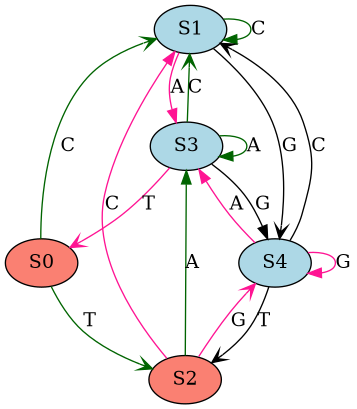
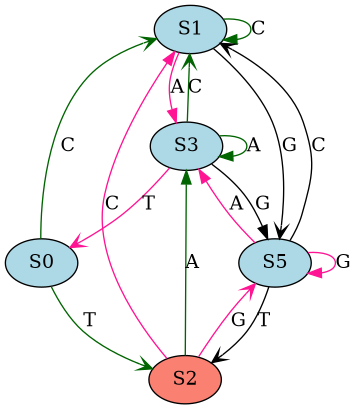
  strict digraph {
    node [fillcolor=lightblue style=filled]
    edge [arrowhead=normal color=darkgreen]
    S1
-   S0 [fillcolor=salmon]
+   S0
    S2 [fillcolor=salmon]
    S3
-   S4
+   S4 [label=S5]
    S1 -> S1 [label=C]
    S1 -> S3 [color=deeppink label=A]
    S1 -> S4 [arrowhead=vee color=black label=G]
    S0 -> S1 [arrowhead=vee label=C]
    S0 -> S2 [arrowhead=vee label=T]
    S2 -> S1 [color=deeppink label=C]
    S2 -> S3 [label=A]
    S2 -> S4 [arrowhead=vee color=deeppink label=G]
    S3 -> S1 [arrowhead=vee label=C]
    S3 -> S0 [arrowhead=vee color=deeppink label=T]
    S3 -> S3 [label=A]
    S3 -> S4 [color=black label=G]
    S4 -> S1 [arrowhead=vee color=black label=C]
    S4 -> S2 [arrowhead=vee color=black label=T]
    S4 -> S3 [color=deeppink label=A]
    S4 -> S4 [color=deeppink label=G]
  }
